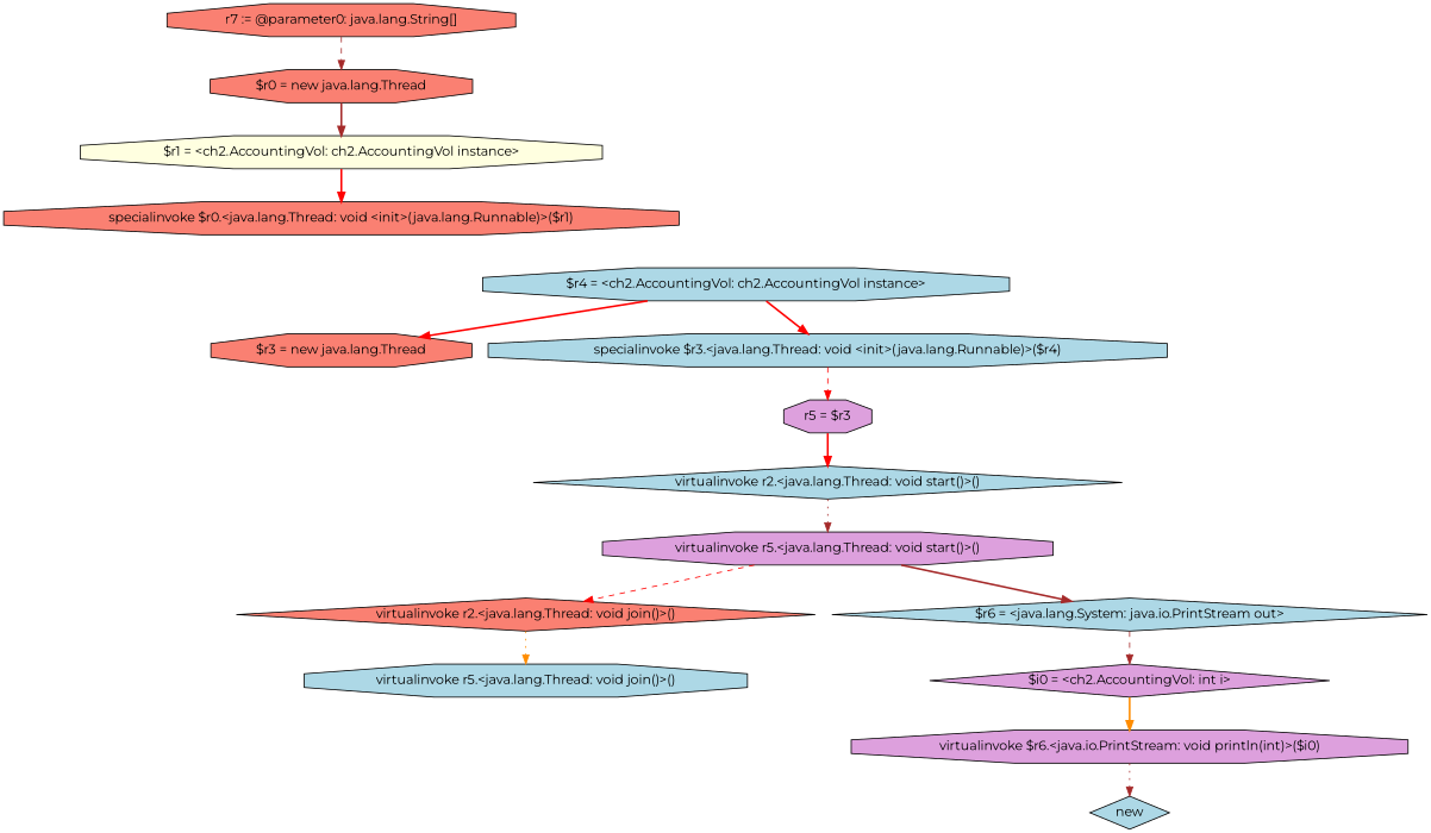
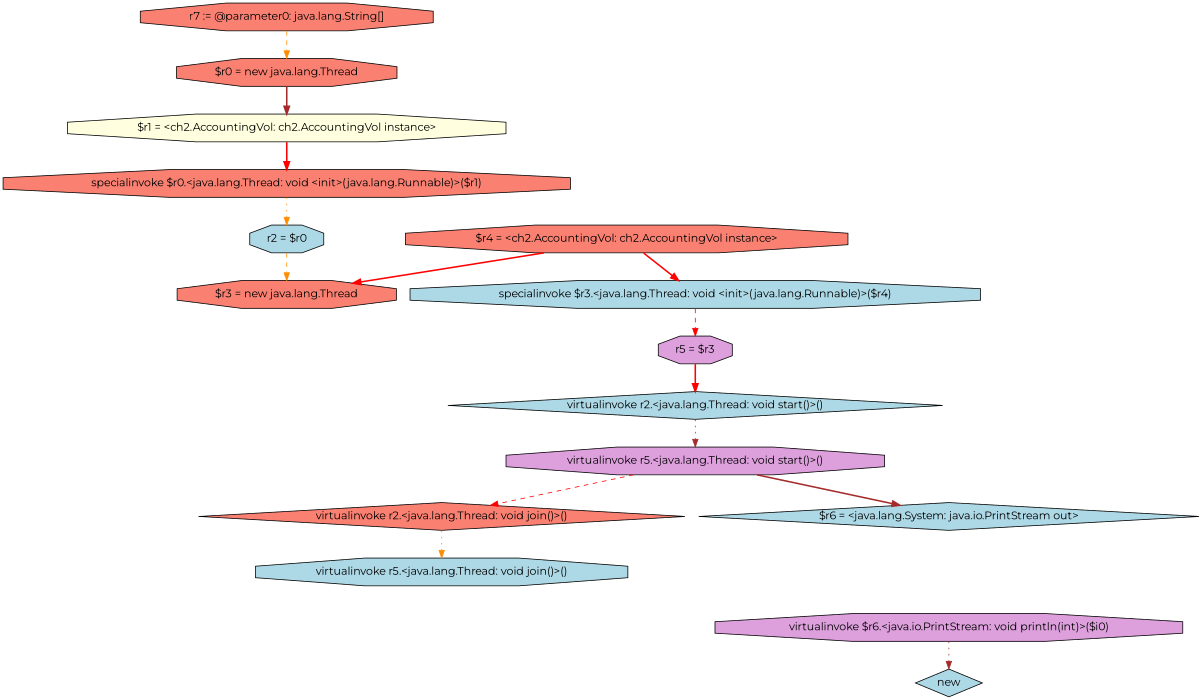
  digraph {
    fontname=Montserrat
    node [fillcolor=lightblue fontname=Montserrat shape=octagon style=filled]
    edge [color=brown fontname=Montserrat style=bold]
    "r7 := @parameter0: java.lang.String[]" [fillcolor=salmon]
    "$r0 = new java.lang.Thread" [fillcolor=salmon]
    "$r1 = <ch2.AccountingVol: ch2.AccountingVol instance>" [fillcolor=lightyellow]
    "specialinvoke $r0.<java.lang.Thread: void <init>(java.lang.Runnable)>($r1)" [fillcolor=salmon]
+   "r2 = $r0"
    "$r3 = new java.lang.Thread" [fillcolor=salmon]
-   "$r4 = <ch2.AccountingVol: ch2.AccountingVol instance>"
+   "$r4 = <ch2.AccountingVol: ch2.AccountingVol instance>" [fillcolor=salmon]
    "specialinvoke $r3.<java.lang.Thread: void <init>(java.lang.Runnable)>($r4)"
    "r5 = $r3" [fillcolor=plum]
    "virtualinvoke r2.<java.lang.Thread: void start()>()" [shape=diamond]
    "virtualinvoke r5.<java.lang.Thread: void start()>()" [fillcolor=plum]
    "virtualinvoke r2.<java.lang.Thread: void join()>()" [fillcolor=salmon shape=diamond]
    "$r6 = <java.lang.System: java.io.PrintStream out>" [shape=diamond]
    "virtualinvoke r5.<java.lang.Thread: void join()>()"
-   "$i0 = <ch2.AccountingVol: int i>" [fillcolor=plum shape=diamond]
    "virtualinvoke $r6.<java.io.PrintStream: void println(int)>($i0)" [fillcolor=plum]
    n17 [label=new shape=diamond]
-   "r7 := @parameter0: java.lang.String[]" -> "$r0 = new java.lang.Thread" [style=dashed]
+   "r7 := @parameter0: java.lang.String[]" -> "$r0 = new java.lang.Thread" [color=darkorange style=dashed]
    "$r0 = new java.lang.Thread" -> "$r1 = <ch2.AccountingVol: ch2.AccountingVol instance>"
    "$r1 = <ch2.AccountingVol: ch2.AccountingVol instance>" -> "specialinvoke $r0.<java.lang.Thread: void <init>(java.lang.Runnable)>($r1)" [color=red]
+   "specialinvoke $r0.<java.lang.Thread: void <init>(java.lang.Runnable)>($r1)" -> "r2 = $r0" [color=darkorange style=dotted]
+   "r2 = $r0" -> "$r3 = new java.lang.Thread" [color=darkorange style=dashed]
    "$r4 = <ch2.AccountingVol: ch2.AccountingVol instance>" -> "$r3 = new java.lang.Thread" [color=red]
    "$r4 = <ch2.AccountingVol: ch2.AccountingVol instance>" -> "specialinvoke $r3.<java.lang.Thread: void <init>(java.lang.Runnable)>($r4)" [color=red]
    "specialinvoke $r3.<java.lang.Thread: void <init>(java.lang.Runnable)>($r4)" -> "r5 = $r3" [color=red style=dashed]
    "r5 = $r3" -> "virtualinvoke r2.<java.lang.Thread: void start()>()" [color=red]
    "virtualinvoke r2.<java.lang.Thread: void start()>()" -> "virtualinvoke r5.<java.lang.Thread: void start()>()" [style=dotted]
    "virtualinvoke r5.<java.lang.Thread: void start()>()" -> "virtualinvoke r2.<java.lang.Thread: void join()>()" [color=red style=dashed]
    "virtualinvoke r5.<java.lang.Thread: void start()>()" -> "$r6 = <java.lang.System: java.io.PrintStream out>"
    "virtualinvoke r2.<java.lang.Thread: void join()>()" -> "virtualinvoke r5.<java.lang.Thread: void join()>()" [color=darkorange style=dotted]
-   "$r6 = <java.lang.System: java.io.PrintStream out>" -> "$i0 = <ch2.AccountingVol: int i>" [style=dashed]
-   "$i0 = <ch2.AccountingVol: int i>" -> "virtualinvoke $r6.<java.io.PrintStream: void println(int)>($i0)" [color=darkorange]
    "virtualinvoke $r6.<java.io.PrintStream: void println(int)>($i0)" -> n17 [style=dotted]
  }
